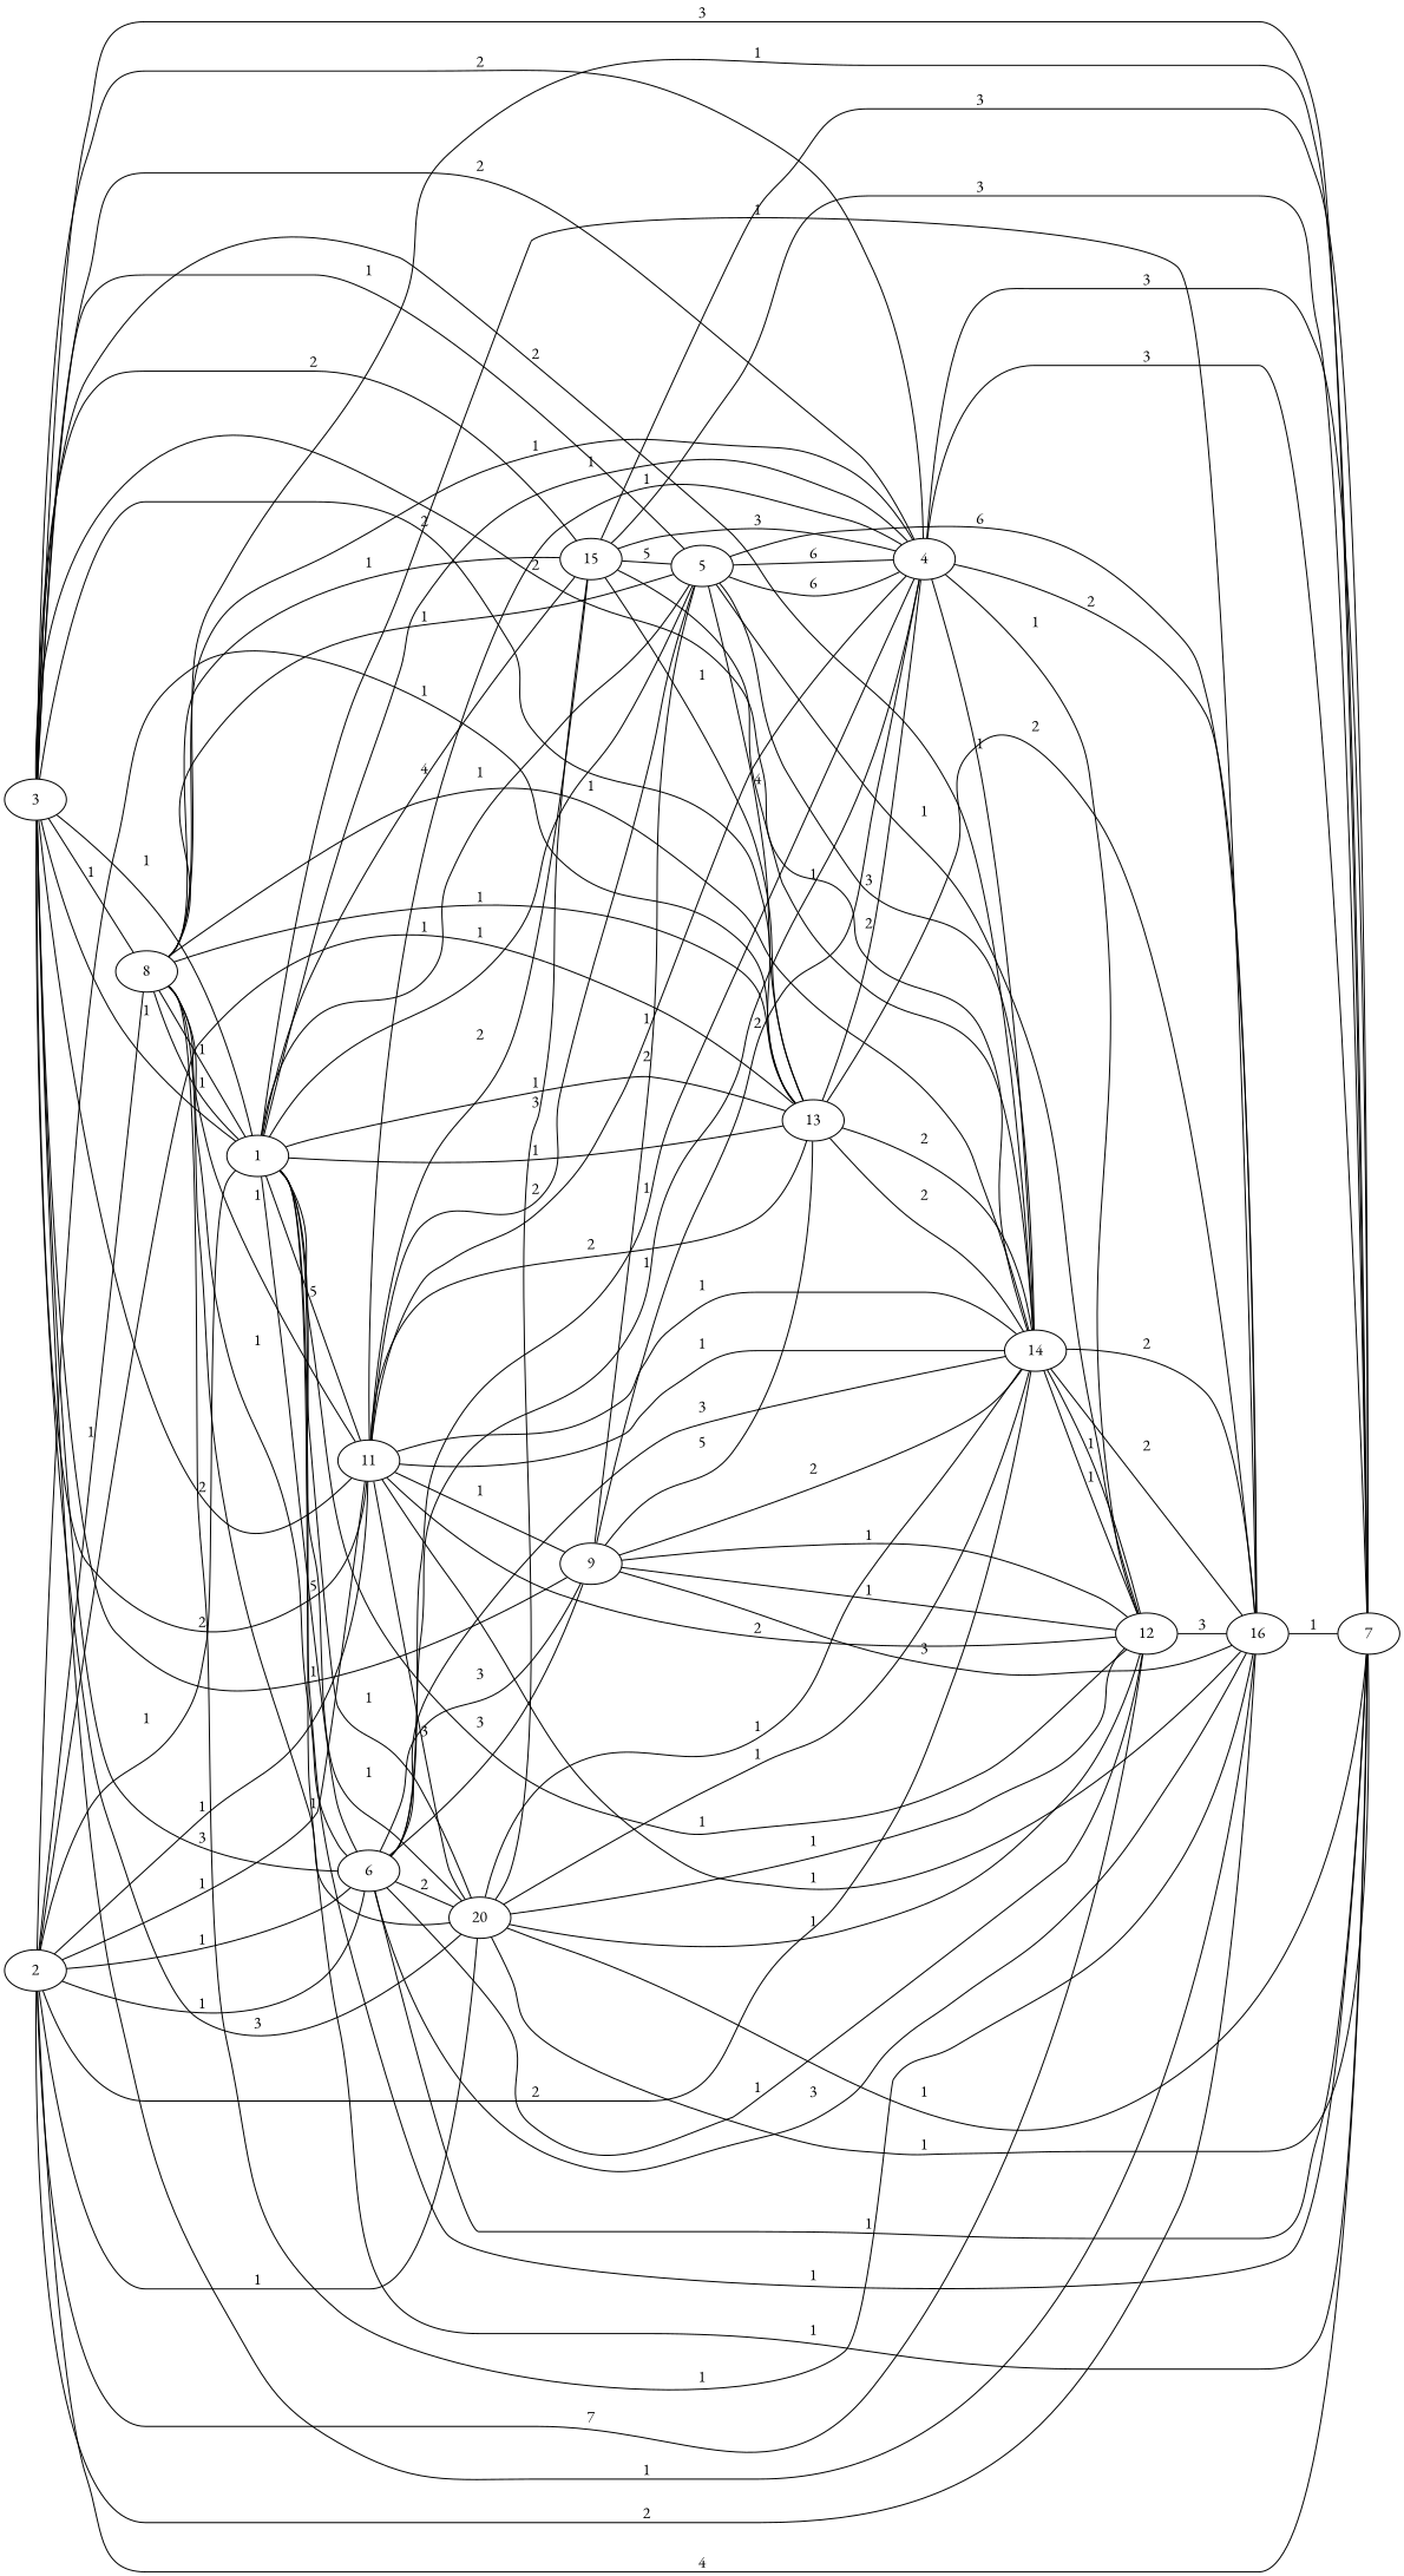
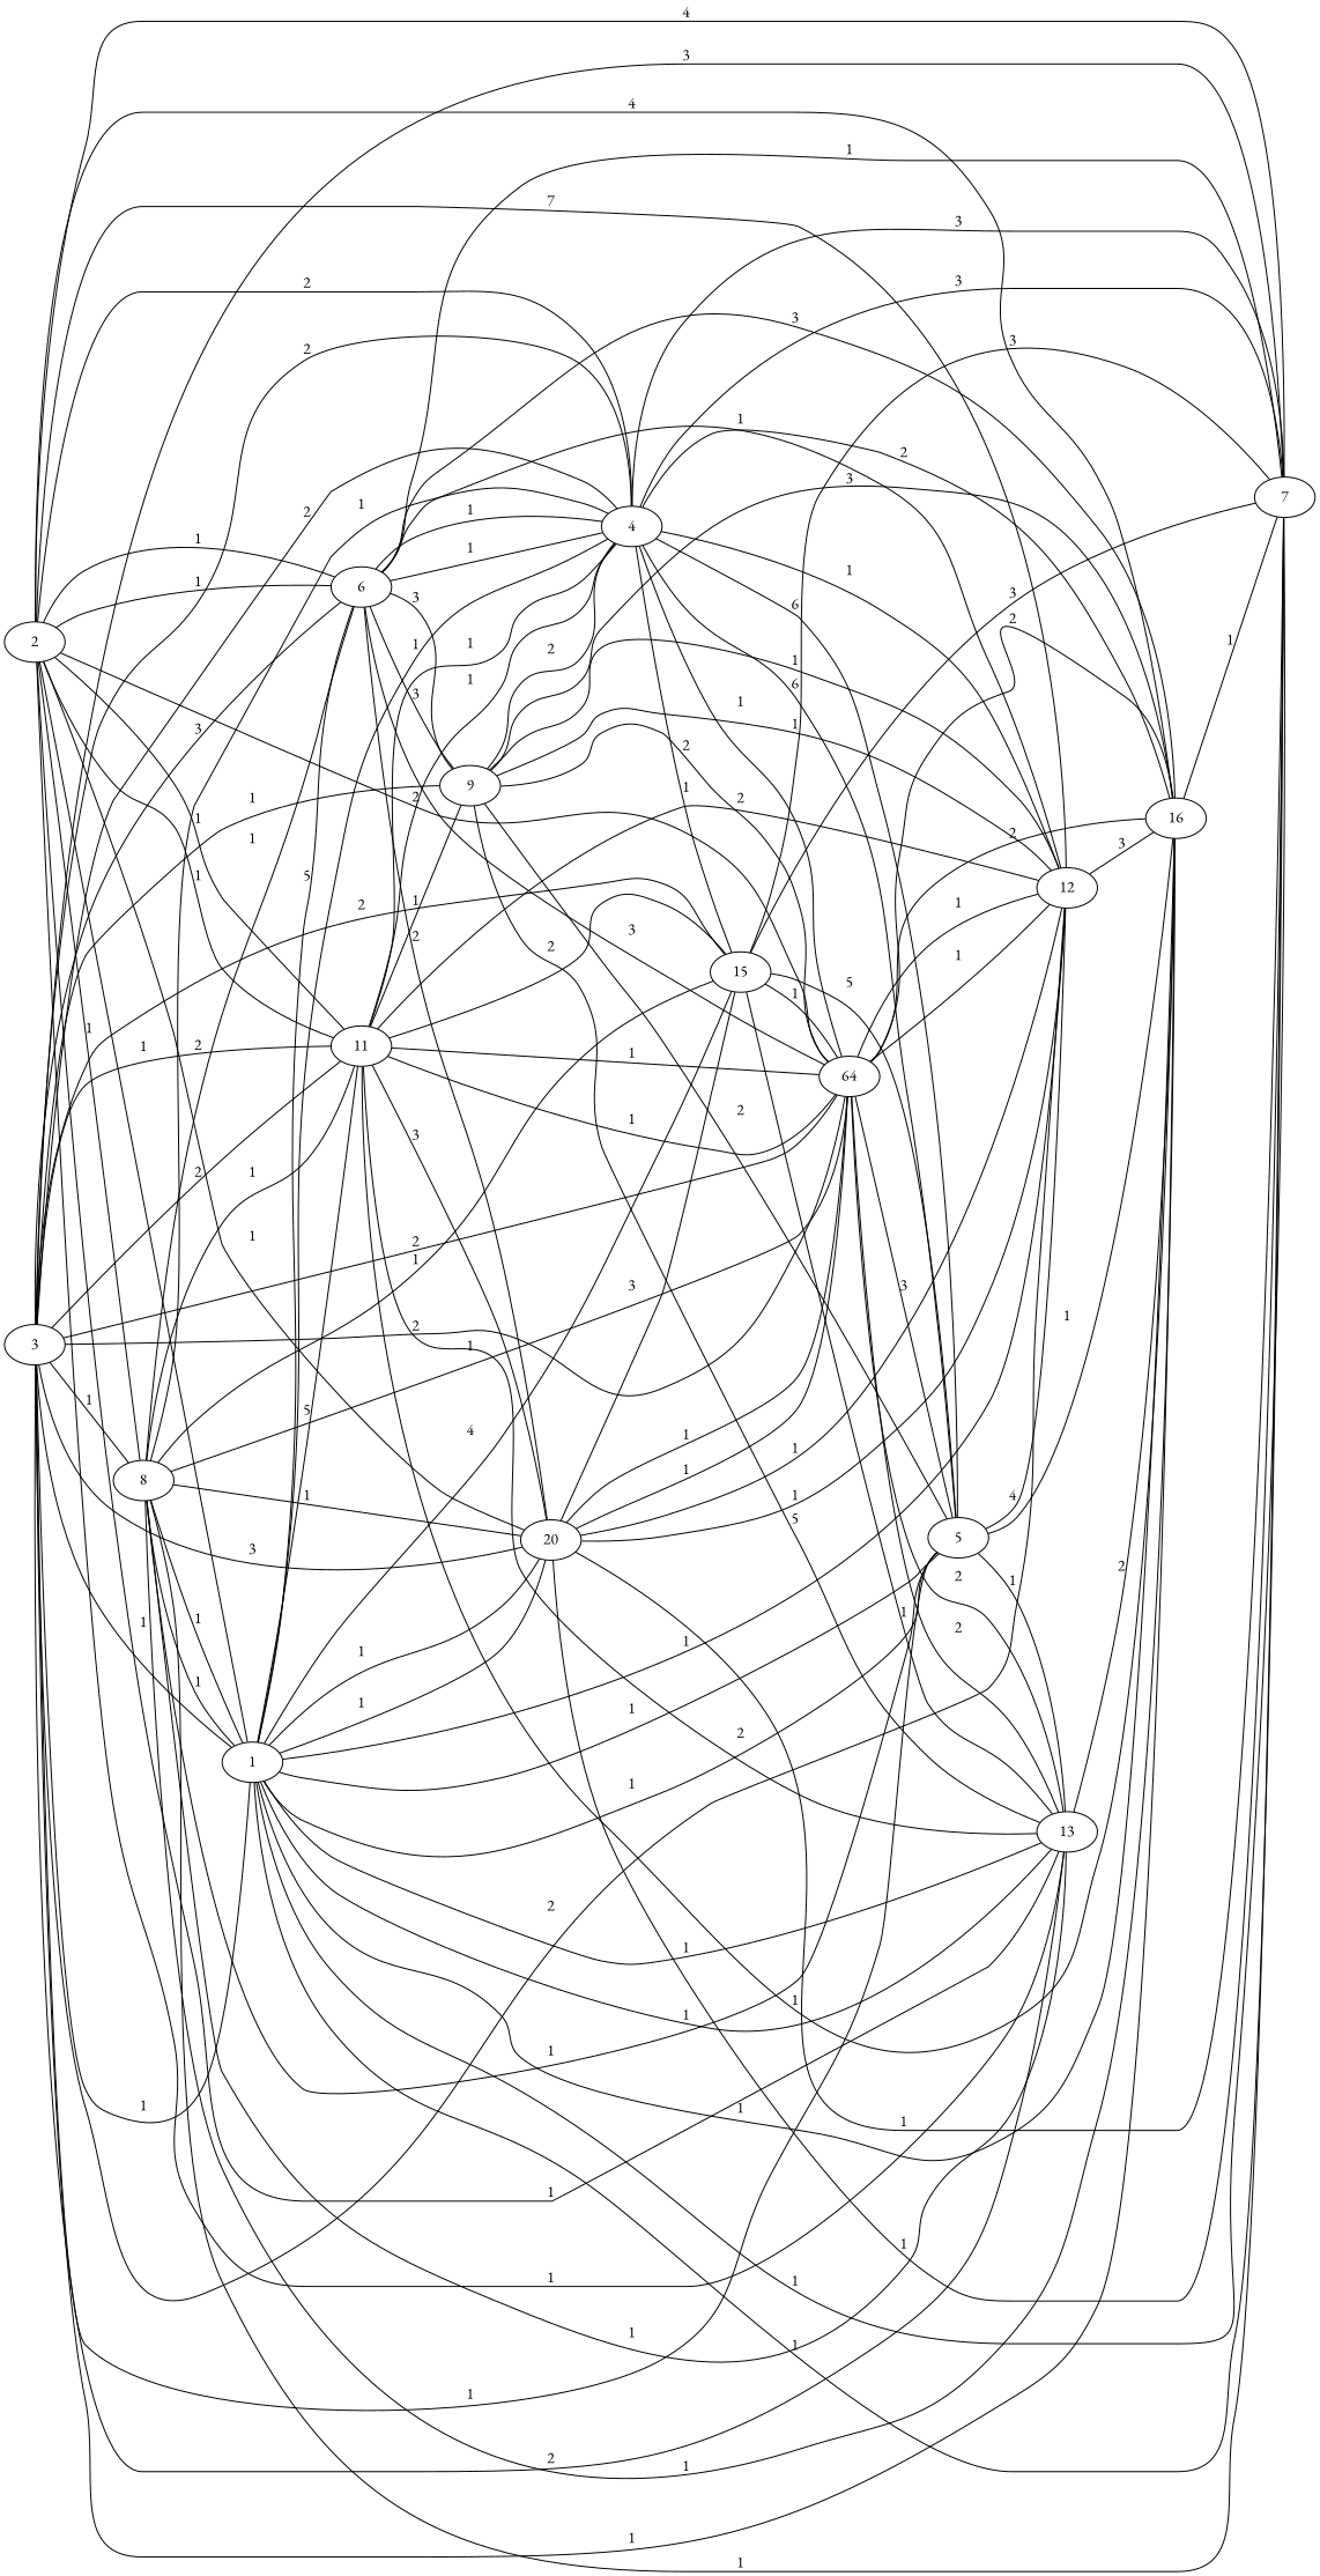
  graph {
    fontname="EB Garamond"
    rankdir=LR
    node [fontname="EB Garamond"]
    edge [fontname="EB Garamond"]
    15
    5
-   14
+   14 [label=64]
    7
    13
    12
    16
    3
    n9 [label=20]
    9
    1
    6
    11
    4
    8
    2
    15 -- 5 [label=5]
    15 -- 14 [label=1]
    15 -- 7 [label=3]
    15 -- 7 [label=3]
    15 -- 13 [label=1]
-   5 -- 13 [label=4]
-   5 -- 12 [label=1]
-   5 -- 16 [label=6]
+   5 -- 13 [label=1]
+   5 -- 12 [label=4]
+   5 -- 16 [label=1]
    14 -- 5 [label=3]
    14 -- 13 [label=2]
    14 -- 13 [label=2]
    14 -- 12 [label=1]
    14 -- 12 [label=1]
    14 -- 16 [label=2]
    14 -- 16 [label=2]
    13 -- 16 [label=2]
    12 -- 16 [label=3]
    16 -- 7 [label=1]
    3 -- 15 [label=2]
    3 -- 5 [label=1]
    3 -- 14 [label=2]
    3 -- 14 [label=2]
    3 -- 7 [label=3]
    3 -- 13 [label=2]
+   3 -- 12 [label=2]
    3 -- 16 [label=1]
    3 -- n9 [label=3]
    3 -- 9 [label=1]
    3 -- 1 [label=1]
    3 -- 1 [label=1]
    3 -- 6 [label=3]
    3 -- 11 [label=2]
    3 -- 11 [label=2]
    3 -- 4 [label=2]
    3 -- 4 [label=2]
    3 -- 8 [label=1]
    n9 -- 15 [label=3]
    n9 -- 14 [label=1]
    n9 -- 14 [label=1]
    n9 -- 7 [label=1]
    n9 -- 7 [label=1]
    n9 -- 12 [label=1]
    n9 -- 12 [label=1]
    9 -- 5 [label=2]
    9 -- 14 [label=2]
    9 -- 13 [label=5]
    9 -- 12 [label=1]
    9 -- 12 [label=1]
    9 -- 16 [label=3]
    9 -- 4 [label=2]
    1 -- 15 [label=4]
    1 -- 5 [label=1]
    1 -- 5 [label=1]
    1 -- 7 [label=1]
    1 -- 7 [label=1]
    1 -- 13 [label=1]
    1 -- 13 [label=1]
    1 -- 12 [label=1]
    1 -- 16 [label=1]
    1 -- n9 [label=1]
    1 -- n9 [label=1]
    1 -- 6 [label=5]
    1 -- 11 [label=5]
    1 -- 4 [label=1]
    6 -- 14 [label=3]
    6 -- 7 [label=1]
    6 -- 12 [label=1]
    6 -- 16 [label=3]
    6 -- n9 [label=2]
    6 -- 9 [label=3]
    6 -- 9 [label=3]
    6 -- 4 [label=1]
    6 -- 4 [label=1]
    11 -- 15 [label=2]
-   11 -- 5 [label=2]
    11 -- 14 [label=1]
    11 -- 14 [label=1]
    11 -- 13 [label=2]
    11 -- 12 [label=2]
    11 -- 16 [label=1]
    11 -- n9 [label=3]
    11 -- 9 [label=1]
    11 -- 4 [label=1]
    11 -- 4 [label=1]
-   4 -- 15 [label=3]
+   4 -- 15 [label=1]
    4 -- 5 [label=6]
    4 -- 5 [label=6]
    4 -- 14 [label=1]
    4 -- 7 [label=3]
    4 -- 7 [label=3]
    4 -- 12 [label=1]
    4 -- 16 [label=2]
    8 -- 15 [label=1]
    8 -- 5 [label=1]
    8 -- 14 [label=1]
    8 -- 7 [label=1]
    8 -- 13 [label=1]
    8 -- 16 [label=1]
    8 -- n9 [label=1]
    8 -- 1 [label=1]
    8 -- 1 [label=1]
    8 -- 6 [label=1]
    8 -- 11 [label=1]
    8 -- 4 [label=1]
    2 -- 14 [label=2]
    2 -- 7 [label=4]
    2 -- 13 [label=1]
    2 -- 13 [label=1]
    2 -- 12 [label=7]
-   2 -- 16 [label=2]
+   2 -- 16 [label=4]
    2 -- n9 [label=1]
    2 -- 1 [label=1]
    2 -- 6 [label=1]
    2 -- 6 [label=1]
    2 -- 11 [label=1]
    2 -- 11 [label=1]
-   13 -- 4 [label=2]
+   2 -- 4 [label=2]
    2 -- 8 [label=1]
  }
